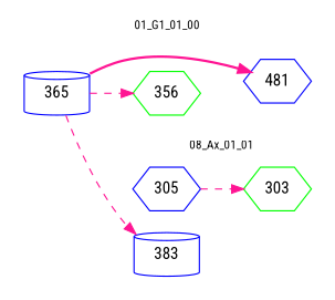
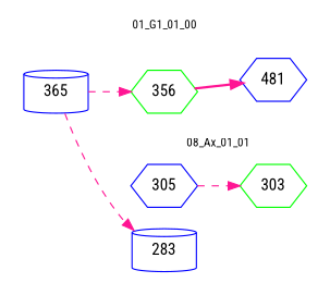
  digraph {
    fontname="Roboto Condensed"
    rankdir=LR
    node [color=blue fontname="Roboto Condensed" shape=hexagon]
    edge [color=deeppink fontname="Roboto Condensed" style=dashed]
    n1 [label=305]
-   n2 [label=383 shape=cylinder]
+   n2 [label=283 shape=cylinder]
    n3 [color=green label=303]
    n4 [label=365 shape=cylinder]
    n5 [color=green label=356]
    n6 [label=481]
    subgraph cluster_1 {
      color=white
      fontsize=10
      label="08_Ax_01_01"
      n1
      n2
      n3
    }
    subgraph cluster_2 {
      color=white
      fontsize=10
      label="01_G1_01_00"
      n4
      n5
      n6
    }
    n1 -> n3
    n4 -> n2
    n4 -> n5
-   n4 -> n6 [style=bold]
+   n5 -> n6 [style=bold]
  }
